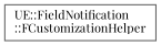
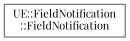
  digraph {
    rankdir=TB
    fontname="Playfair Display"
-   n1 [color=grey40 fillcolor=white fontname="Playfair Display" fontsize=10 height=0.2 label="UE::FieldNotification\l::FCustomizationHelper" shape=box style=filled width=0.4]
+   n1 [color=grey40 fillcolor=white fontname="Playfair Display" fontsize=10 height=0.2 label="UE::FieldNotification\l::FieldNotification" shape=box style=filled width=0.4]
  }
